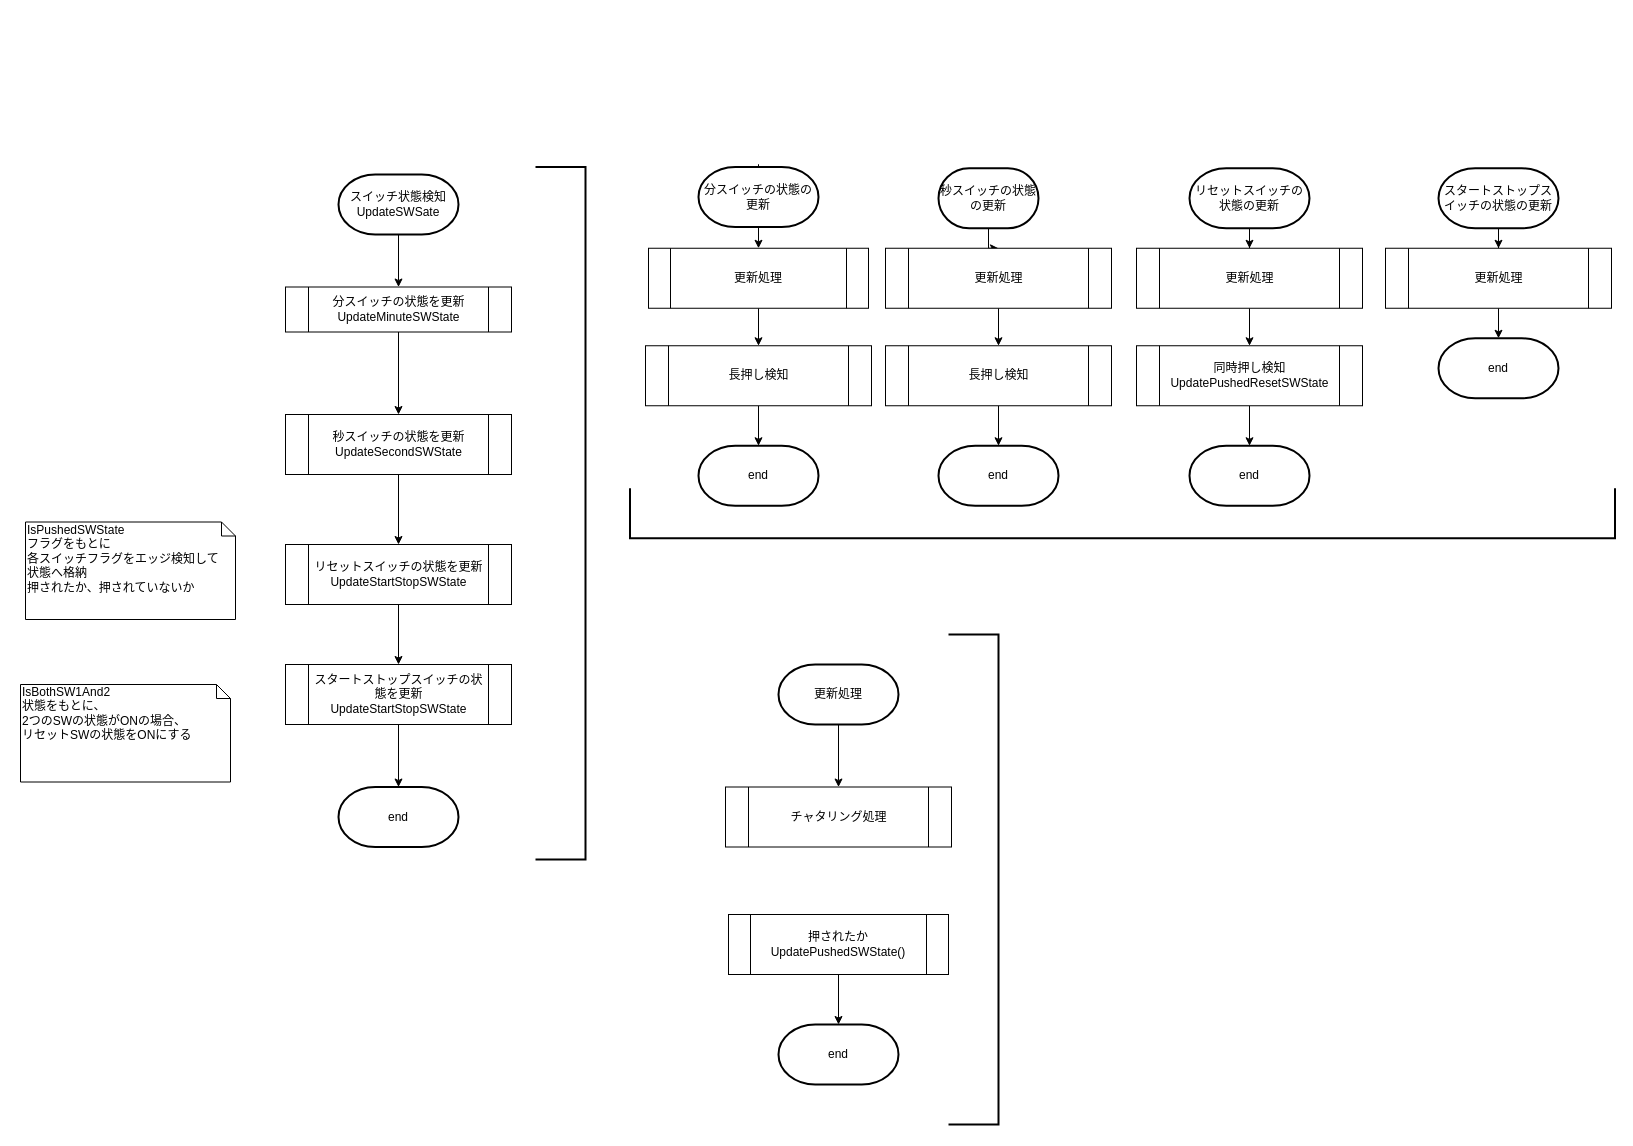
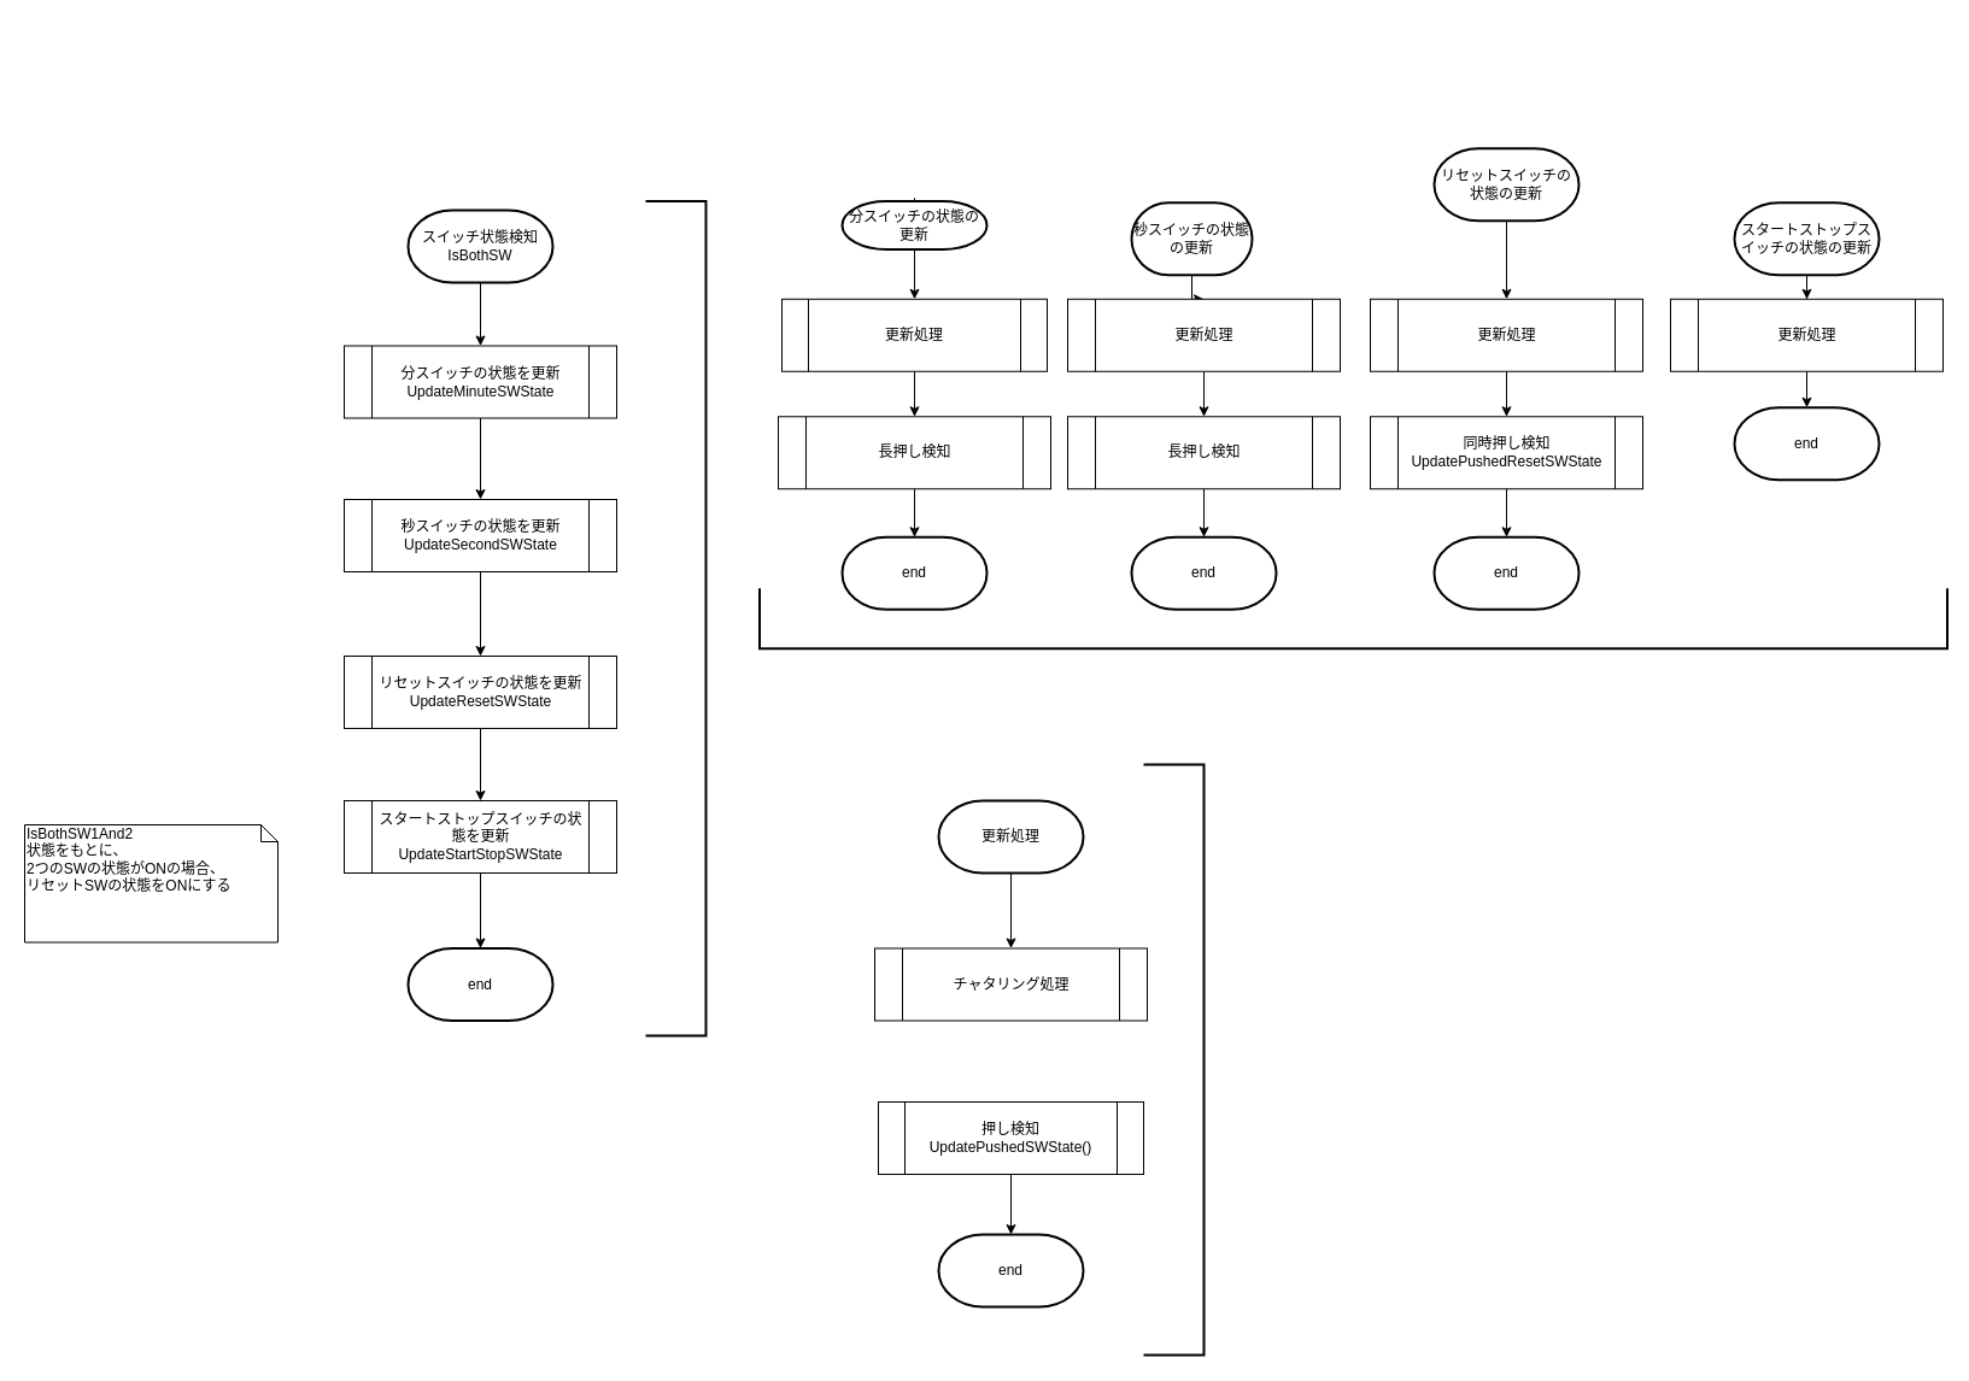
  <mxCell id="0" />
  <mxCell id="1" parent="0" />
- <mxCell id="2" value="IsPushedSWState&lt;br&gt;フラグをもとに&lt;br&gt;各スイッチフラグをエッジ検知して&lt;br&gt;状態へ格納&lt;br&gt;押されたか、押されていないか" style="shape=note;whiteSpace=wrap;html=1;size=14;verticalAlign=top;align=left;spacingTop=-6;" parent="1" vertex="1"><mxGeometry x="25" y="521.5" width="210" height="97.5" as="geometry" /></mxCell>
  <mxCell id="3" value="IsBothSW1And2&lt;br&gt;状態をもとに、&lt;br&gt;2つのSWの状態がONの場合、&lt;br&gt;リセットSWの状態をONにする" style="shape=note;whiteSpace=wrap;html=1;size=14;verticalAlign=top;align=left;spacingTop=-6;" parent="1" vertex="1"><mxGeometry x="20" y="684" width="210" height="97.5" as="geometry" /></mxCell>
  <mxCell id="4" value="" style="edgeStyle=orthogonalEdgeStyle;rounded=0;orthogonalLoop=1;jettySize=auto;html=1;" parent="1" source="5" target="7" edge="1"><mxGeometry relative="1" as="geometry"><mxPoint x="398" y="264" as="targetPoint" /></mxGeometry></mxCell>
- <mxCell id="5" value="スイッチ状態検知&lt;br&gt;UpdateSWSate" style="strokeWidth=2;html=1;shape=mxgraph.flowchart.terminator;whiteSpace=wrap;" parent="1" vertex="1"><mxGeometry x="338" y="174" width="120" height="60" as="geometry" /></mxCell>
+ <mxCell id="5" value="スイッチ状態検知&lt;br&gt;IsBothSW" style="strokeWidth=2;html=1;shape=mxgraph.flowchart.terminator;whiteSpace=wrap;" parent="1" vertex="1"><mxGeometry x="338" y="174" width="120" height="60" as="geometry" /></mxCell>
  <mxCell id="6" value="" style="edgeStyle=orthogonalEdgeStyle;rounded=0;orthogonalLoop=1;jettySize=auto;html=1;" parent="1" source="7" target="9" edge="1"><mxGeometry relative="1" as="geometry" /></mxCell>
- <mxCell id="7" value="分スイッチの状態を更新&lt;br&gt;UpdateMinuteSWState" style="shape=process;whiteSpace=wrap;html=1;backgroundOutline=1;" parent="1" vertex="1"><mxGeometry x="285" y="286.5" width="226" height="45" as="geometry" /></mxCell>
+ <mxCell id="7" value="分スイッチの状態を更新&lt;br&gt;UpdateMinuteSWState" style="shape=process;whiteSpace=wrap;html=1;backgroundOutline=1;" parent="1" vertex="1"><mxGeometry x="285" y="286.5" width="226" height="60" as="geometry" /></mxCell>
  <mxCell id="8" value="" style="edgeStyle=orthogonalEdgeStyle;rounded=0;orthogonalLoop=1;jettySize=auto;html=1;" parent="1" source="9" target="11" edge="1"><mxGeometry relative="1" as="geometry" /></mxCell>
  <mxCell id="9" value="秒スイッチの状態を更新&lt;br&gt;UpdateSecondSWState" style="shape=process;whiteSpace=wrap;html=1;backgroundOutline=1;" parent="1" vertex="1"><mxGeometry x="285" y="414" width="226" height="60" as="geometry" /></mxCell>
  <mxCell id="10" value="" style="edgeStyle=orthogonalEdgeStyle;rounded=0;orthogonalLoop=1;jettySize=auto;html=1;" parent="1" source="11" target="14" edge="1"><mxGeometry relative="1" as="geometry" /></mxCell>
- <mxCell id="11" value="リセットスイッチの状態を更新&lt;br&gt;UpdateStartStopSWState" style="shape=process;whiteSpace=wrap;html=1;backgroundOutline=1;" parent="1" vertex="1"><mxGeometry x="285" y="544" width="226" height="60" as="geometry" /></mxCell>
+ <mxCell id="11" value="リセットスイッチの状態を更新&lt;br&gt;UpdateResetSWState" style="shape=process;whiteSpace=wrap;html=1;backgroundOutline=1;" parent="1" vertex="1"><mxGeometry x="285" y="544" width="226" height="60" as="geometry" /></mxCell>
  <mxCell id="12" value="end" style="strokeWidth=2;html=1;shape=mxgraph.flowchart.terminator;whiteSpace=wrap;" parent="1" vertex="1"><mxGeometry x="338" y="786.5" width="120" height="60" as="geometry" /></mxCell>
  <mxCell id="13" value="" style="edgeStyle=orthogonalEdgeStyle;rounded=0;orthogonalLoop=1;jettySize=auto;html=1;" parent="1" source="14" target="12" edge="1"><mxGeometry relative="1" as="geometry" /></mxCell>
  <mxCell id="14" value="スタートストップスイッチの状態を更新&lt;br&gt;UpdateStartStopSWState" style="shape=process;whiteSpace=wrap;html=1;backgroundOutline=1;" parent="1" vertex="1"><mxGeometry x="285" y="664" width="226" height="60" as="geometry" /></mxCell>
  <mxCell id="15" value="" style="edgeStyle=orthogonalEdgeStyle;rounded=0;orthogonalLoop=1;jettySize=auto;html=1;entryX=0.5;entryY=0;entryDx=0;entryDy=0;exitX=0.5;exitY=1;exitDx=0;exitDy=0;exitPerimeter=0;" parent="1" source="16" target="18" edge="1"><mxGeometry relative="1" as="geometry"><mxPoint x="765" y="183" as="sourcePoint" /><mxPoint x="718" y="247.75" as="targetPoint" /><Array as="points"><mxPoint x="758" y="164" /><mxPoint x="758" y="164" /></Array></mxGeometry></mxCell>
- <mxCell id="16" value="分スイッチの状態の更新" style="strokeWidth=2;html=1;shape=mxgraph.flowchart.terminator;whiteSpace=wrap;" parent="1" vertex="1"><mxGeometry x="698" y="166.5" width="120" height="60" as="geometry" /></mxCell>
+ <mxCell id="16" value="分スイッチの状態の更新" style="strokeWidth=2;html=1;shape=mxgraph.flowchart.terminator;whiteSpace=wrap;" parent="1" vertex="1"><mxGeometry x="698" y="166.5" width="120" height="40" as="geometry" /></mxCell>
  <mxCell id="17" value="" style="edgeStyle=orthogonalEdgeStyle;rounded=0;orthogonalLoop=1;jettySize=auto;html=1;entryX=0.5;entryY=0;entryDx=0;entryDy=0;" parent="1" source="18" target="47" edge="1"><mxGeometry relative="1" as="geometry"><mxPoint x="718" y="307.75" as="sourcePoint" /><mxPoint x="718" y="345.25" as="targetPoint" /></mxGeometry></mxCell>
  <mxCell id="18" value="更新処理" style="shape=process;whiteSpace=wrap;html=1;backgroundOutline=1;" parent="1" vertex="1"><mxGeometry x="648" y="247.75" width="220" height="60" as="geometry" /></mxCell>
  <mxCell id="19" value="end" style="strokeWidth=2;html=1;shape=mxgraph.flowchart.terminator;whiteSpace=wrap;" parent="1" vertex="1"><mxGeometry x="698" y="445.25" width="120" height="60" as="geometry" /></mxCell>
  <mxCell id="20" value="" style="edgeStyle=orthogonalEdgeStyle;rounded=0;orthogonalLoop=1;jettySize=auto;html=1;" parent="1" source="21" target="23" edge="1"><mxGeometry relative="1" as="geometry" /></mxCell>
  <mxCell id="21" value="秒スイッチの状態の更新" style="strokeWidth=2;html=1;shape=mxgraph.flowchart.terminator;whiteSpace=wrap;" parent="1" vertex="1"><mxGeometry x="938" y="167.75" width="100" height="60" as="geometry" /></mxCell>
  <mxCell id="22" value="" style="edgeStyle=orthogonalEdgeStyle;rounded=0;orthogonalLoop=1;jettySize=auto;html=1;entryX=0.5;entryY=0;entryDx=0;entryDy=0;" parent="1" source="23" target="49" edge="1"><mxGeometry relative="1" as="geometry" /></mxCell>
  <mxCell id="23" value="更新処理" style="shape=process;whiteSpace=wrap;html=1;backgroundOutline=1;" parent="1" vertex="1"><mxGeometry x="885" y="247.75" width="226" height="60" as="geometry" /></mxCell>
  <mxCell id="24" value="end" style="strokeWidth=2;html=1;shape=mxgraph.flowchart.terminator;whiteSpace=wrap;" parent="1" vertex="1"><mxGeometry x="938" y="445.25" width="120" height="60" as="geometry" /></mxCell>
  <mxCell id="25" value="" style="edgeStyle=orthogonalEdgeStyle;rounded=0;orthogonalLoop=1;jettySize=auto;html=1;" parent="1" source="26" target="28" edge="1"><mxGeometry relative="1" as="geometry" /></mxCell>
- <mxCell id="26" value="リセットスイッチの状態の更新" style="strokeWidth=2;html=1;shape=mxgraph.flowchart.terminator;whiteSpace=wrap;" parent="1" vertex="1"><mxGeometry x="1189" y="167.75" width="120" height="60" as="geometry" /></mxCell>
+ <mxCell id="26" value="リセットスイッチの状態の更新" style="strokeWidth=2;html=1;shape=mxgraph.flowchart.terminator;whiteSpace=wrap;" parent="1" vertex="1"><mxGeometry x="1189" y="122.75" width="120" height="60" as="geometry" /></mxCell>
  <mxCell id="27" value="" style="edgeStyle=orthogonalEdgeStyle;rounded=0;orthogonalLoop=1;jettySize=auto;html=1;exitX=0.5;exitY=1;exitDx=0;exitDy=0;" parent="1" source="28" target="45" edge="1"><mxGeometry relative="1" as="geometry" /></mxCell>
  <mxCell id="28" value="更新処理" style="shape=process;whiteSpace=wrap;html=1;backgroundOutline=1;" parent="1" vertex="1"><mxGeometry x="1136" y="247.75" width="226" height="60" as="geometry" /></mxCell>
  <mxCell id="29" value="end" style="strokeWidth=2;html=1;shape=mxgraph.flowchart.terminator;whiteSpace=wrap;" parent="1" vertex="1"><mxGeometry x="1189" y="445.25" width="120" height="60" as="geometry" /></mxCell>
  <mxCell id="30" value="" style="edgeStyle=orthogonalEdgeStyle;rounded=0;orthogonalLoop=1;jettySize=auto;html=1;" parent="1" source="31" target="33" edge="1"><mxGeometry relative="1" as="geometry" /></mxCell>
  <mxCell id="31" value="スタートストップスイッチの状態の更新" style="strokeWidth=2;html=1;shape=mxgraph.flowchart.terminator;whiteSpace=wrap;" parent="1" vertex="1"><mxGeometry x="1438" y="167.75" width="120" height="60" as="geometry" /></mxCell>
  <mxCell id="32" value="" style="edgeStyle=orthogonalEdgeStyle;rounded=0;orthogonalLoop=1;jettySize=auto;html=1;" parent="1" source="33" target="34" edge="1"><mxGeometry relative="1" as="geometry" /></mxCell>
  <mxCell id="33" value="更新処理" style="shape=process;whiteSpace=wrap;html=1;backgroundOutline=1;" parent="1" vertex="1"><mxGeometry x="1385" y="247.75" width="226" height="60" as="geometry" /></mxCell>
  <mxCell id="34" value="end" style="strokeWidth=2;html=1;shape=mxgraph.flowchart.terminator;whiteSpace=wrap;" parent="1" vertex="1"><mxGeometry x="1438" y="337.75" width="120" height="60" as="geometry" /></mxCell>
  <mxCell id="35" value="" style="edgeStyle=orthogonalEdgeStyle;rounded=0;orthogonalLoop=1;jettySize=auto;html=1;" parent="1" source="36" target="43" edge="1"><mxGeometry relative="1" as="geometry" /></mxCell>
  <mxCell id="36" value="更新処理" style="strokeWidth=2;html=1;shape=mxgraph.flowchart.terminator;whiteSpace=wrap;" parent="1" vertex="1"><mxGeometry x="778" y="664" width="120" height="60" as="geometry" /></mxCell>
  <mxCell id="37" value="" style="edgeStyle=orthogonalEdgeStyle;rounded=0;orthogonalLoop=1;jettySize=auto;html=1;" parent="1" source="38" target="39" edge="1"><mxGeometry relative="1" as="geometry" /></mxCell>
- <mxCell id="38" value="押されたか&lt;br&gt;UpdatePushedSWState()" style="shape=process;whiteSpace=wrap;html=1;backgroundOutline=1;" parent="1" vertex="1"><mxGeometry x="728" y="914" width="220" height="60" as="geometry" /></mxCell>
+ <mxCell id="38" value="押し検知&lt;br&gt;UpdatePushedSWState()" style="shape=process;whiteSpace=wrap;html=1;backgroundOutline=1;" parent="1" vertex="1"><mxGeometry x="728" y="914" width="220" height="60" as="geometry" /></mxCell>
  <mxCell id="39" value="end" style="strokeWidth=2;html=1;shape=mxgraph.flowchart.terminator;whiteSpace=wrap;" parent="1" vertex="1"><mxGeometry x="778" y="1024" width="120" height="60" as="geometry" /></mxCell>
  <mxCell id="40" value="" style="strokeWidth=2;html=1;shape=mxgraph.flowchart.annotation_1;align=left;pointerEvents=1;rotation=-90;" parent="1" vertex="1"><mxGeometry x="1097" y="20.25" width="50" height="985" as="geometry" /></mxCell>
  <mxCell id="41" value="" style="strokeWidth=2;html=1;shape=mxgraph.flowchart.annotation_1;align=left;pointerEvents=1;rotation=-180;" parent="1" vertex="1"><mxGeometry x="535" y="166.5" width="50" height="692.5" as="geometry" /></mxCell>
  <mxCell id="42" value="" style="strokeWidth=2;html=1;shape=mxgraph.flowchart.annotation_1;align=left;pointerEvents=1;rotation=-180;" parent="1" vertex="1"><mxGeometry x="948" y="634" width="50" height="490" as="geometry" /></mxCell>
  <mxCell id="43" value="チャタリング処理" style="shape=process;whiteSpace=wrap;html=1;backgroundOutline=1;" parent="1" vertex="1"><mxGeometry x="725" y="786.5" width="226" height="60" as="geometry" /></mxCell>
  <mxCell id="44" value="" style="edgeStyle=orthogonalEdgeStyle;rounded=0;orthogonalLoop=1;jettySize=auto;html=1;" parent="1" source="45" target="29" edge="1"><mxGeometry relative="1" as="geometry" /></mxCell>
  <mxCell id="45" value="同時押し検知&lt;br&gt;UpdatePushedResetSWState" style="shape=process;whiteSpace=wrap;html=1;backgroundOutline=1;" parent="1" vertex="1"><mxGeometry x="1136" y="345.25" width="226" height="60" as="geometry" /></mxCell>
  <mxCell id="46" value="" style="edgeStyle=orthogonalEdgeStyle;rounded=0;orthogonalLoop=1;jettySize=auto;html=1;entryX=0.5;entryY=0;entryDx=0;entryDy=0;entryPerimeter=0;exitX=0.5;exitY=1;exitDx=0;exitDy=0;" parent="1" source="47" target="19" edge="1"><mxGeometry relative="1" as="geometry"><mxPoint x="718" y="405.25" as="sourcePoint" /><mxPoint x="718" y="445.25" as="targetPoint" /></mxGeometry></mxCell>
  <mxCell id="47" value="長押し検知" style="shape=process;whiteSpace=wrap;html=1;backgroundOutline=1;" parent="1" vertex="1"><mxGeometry x="645" y="345.25" width="226" height="60" as="geometry" /></mxCell>
  <mxCell id="48" value="" style="edgeStyle=orthogonalEdgeStyle;rounded=0;orthogonalLoop=1;jettySize=auto;html=1;" parent="1" source="49" target="24" edge="1"><mxGeometry relative="1" as="geometry" /></mxCell>
  <mxCell id="49" value="長押し検知" style="shape=process;whiteSpace=wrap;html=1;backgroundOutline=1;" parent="1" vertex="1"><mxGeometry x="885" y="345.25" width="226" height="60" as="geometry" /></mxCell>
